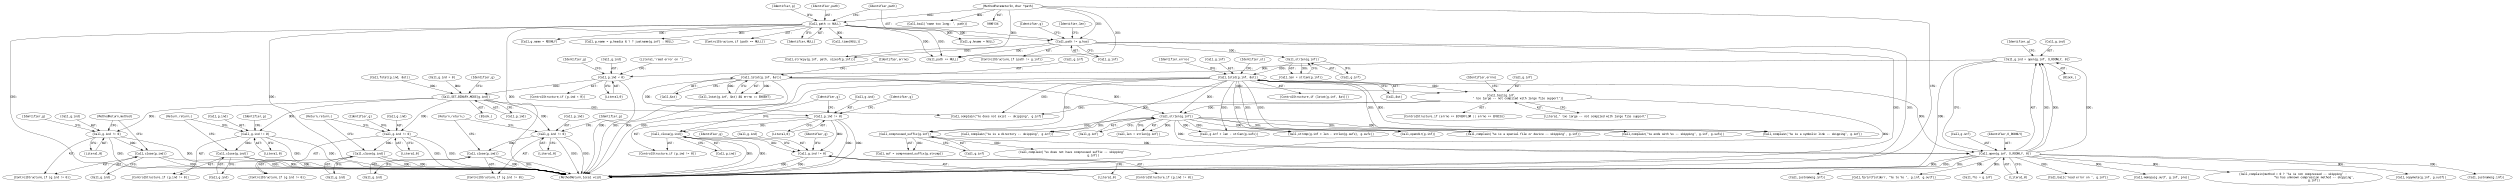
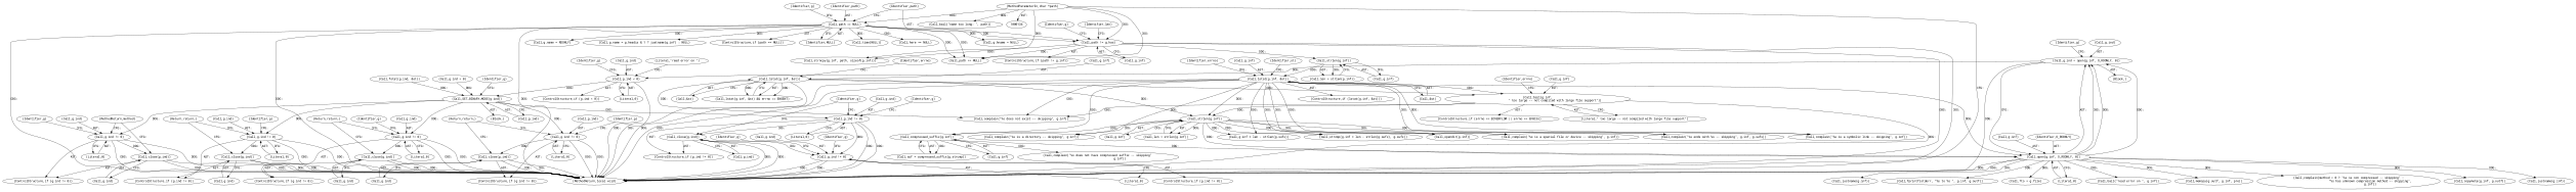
  digraph {
    fontname="Roboto Mono"
    node [fontname="Roboto Mono"]
    edge [fontname="Roboto Mono"]
    n1 [label="(Call,g.ind = open(g.inf, O_RDONLY, 0))"]
    n2 [label="(Call,open(g.inf, O_RDONLY, 0))"]
    n3 [label="(Call,g.ind < 0)"]
    n4 [label="(Block,)"]
    n5 [label="(MethodReturn,local void)"]
    n6 [label="(Call,complain(method < 0 ? \"%s is not compressed -- skipping\" :\n                         \"%s has unknown compression method -- skipping\",\n                         g.inf))"]
    n7 [label="(Call,copymeta(g.inf, g.outf))"]
    n8 [label="(Call,justname(g.inf))"]
    n9 [label="(Call,justname(g.inf))"]
    n10 [label="(Call,fprintf(stderr, \"%s to %s \", g.inf, g.outf))"]
-   n11 [label="(Call,*to = g.inf)"]
+   n11 [label="(Call,*to = g.file)"]
    n12 [label="(Literal,0)"]
    n13 [label="(Call,bail(\"read error on \", g.inf))"]
    n14 [label="(Call,memcpy(g.outf, g.inf, pre))"]
    n15 [label="(Call,SET_BINARY_MODE(g.ind))"]
    n16 [label="(Literal,0)"]
    n17 [label="(ControlStructure,if (g.ind < 0))"]
    n18 [label="(Call,lstat(g.inf, &st))"]
    n19 [label="(Call,strlen(g.inf))"]
    n20 [label="(Call,bail(g.inf,\n                    \" too large -- not compiled with large file support\"))"]
    n21 [label="(Call,compressed_suffix(g.inf))"]
    n22 [label="(Call,g.inf + len - strlen(g.sufx))"]
    n23 [label="(ControlStructure,if (lstat(g.inf, &st)))"]
    n24 [label="(Call,opendir(g.inf))"]
    n25 [label="(Call,complain(\"%s is a special file or device -- skipping\", g.inf))"]
    n26 [label="(Call,complain(\"%s ends with %s -- skipping\", g.inf, g.sufx))"]
    n27 [label="(Call,&st)"]
    n28 [label="(Call,complain(\"%s does not exist -- skipping\", g.inf))"]
    n29 [label="(Call,complain(\"%s is a symbolic link -- skipping\", g.inf))"]
    n30 [label="(Call,complain(\"%s is a directory -- skipping\", g.inf))"]
    n31 [label="(Call,strcmp(g.inf + len - strlen(g.sufx), g.sufx))"]
    n32 [label="(Call,len = strlen(g.inf))"]
    n33 [label="(Call,g.inf)"]
    n34 [label="(ControlStructure,if (errno == EOVERFLOW || errno == EFBIG))"]
    n35 [label="(Literal,\" too large -- not compiled with large file support\")"]
    n36 [label="(Call,suf = compressed_suffix(g.strcmp))"]
    n37 [label="(Call,g.inf)"]
    n38 [label="(Call,complain(\"%s does not have compressed suffix -- skipping\",\n                         g.inf))"]
    n39 [label="(Call,strlen(g.inf))"]
    n40 [label="(Call,g.inf)"]
    n41 [label="(Call,len = strlen(g.inf))"]
    n42 [label="(Call,path != g.has)"]
    n43 [label="(Call,strncpy(g.inf, path, sizeof(g.inf)))"]
    n44 [label="(Call,path == NULL)"]
    n45 [label="(ControlStructure,if (path != g.inf))"]
    n46 [label="(Call,g.inf)"]
    n47 [label="(Call,path == NULL)"]
    n48 [label="(Call,g.hname = NULL)"]
    n49 [label="(Call,g.name = RDONLY)"]
    n50 [label="(Call,g.name = g.headis & 1 ? justname(g.inf) : NULL)"]
    n51 [label="(ControlStructure,if (path == NULL))"]
    n52 [label="(Identifier,NULL)"]
    n53 [label="(Call,time(NULL))"]
+   n54 [label="(Call,here == NULL)"]
    n55 [label="(MethodParameterIn,char *path)"]
    n56 [label="(Call,bail(\"name too long: \", path))"]
    1000134
    n58 [label="(Call,lstat(g.inf, &st))"]
    n59 [label="(Call,lstat(g.inf, &st) && errno == ENOENT)"]
    n60 [label="(Call,&st)"]
    n61 [label="(Call,g.ind != 0)"]
    n62 [label="(Call,g.ind != 0)"]
    n63 [label="(Call,g.ind != 0)"]
    n64 [label="(Call,g.ind != 0)"]
    n65 [label="(Call,g.ind != 0)"]
    n66 [label="(Call,g.ind)"]
    n67 [label="(Block,)"]
    n68 [label="(Call,close(g.ind))"]
    n69 [label="(ControlStructure,if (g.ind != 0))"]
    n70 [label="(Literal,0)"]
    n71 [label="(Call,close(g.ind))"]
    n72 [label="(ControlStructure,if (g.ind != 0))"]
    n73 [label="(Literal,0)"]
    n74 [label="(Call,close(g.ind))"]
    n75 [label="(Literal,0)"]
    n76 [label="(ControlStructure,if (g.ind != 0))"]
    n77 [label="(Call,close(g.ind))"]
    n78 [label="(ControlStructure,if (g.ind != 0))"]
    n79 [label="(Literal,0)"]
    n80 [label="(Call,close(g.ind))"]
    n81 [label="(Call,g.ind != 0)"]
    n82 [label="(Literal,0)"]
    n83 [label="(ControlStructure,if (g.ind != 0))"]
    n84 [label="(Call,g.ind)"]
    n85 [label="(Call,g.ind)"]
    n86 [label="(Call,g.ind)"]
    n87 [label="(Call,g.ind)"]
    n88 [label="(Call,g.ind)"]
    n89 [label="(Literal,0)"]
    n90 [label="(ControlStructure,if (g.ind != 0))"]
    n91 [label="(Call,g.ind)"]
    n92 [label="(MethodReturn,method)"]
    n93 [label="(Call,g.ind)"]
    n94 [label="(Identifier,g)"]
    n95 [label="(Identifier,errno)"]
    n96 [label="(Identifier,errno)"]
    n97 [label="(Identifier,g)"]
    n98 [label="(Call,g.ind)"]
    n99 [label="(Identifier,g)"]
    n100 [label="(Identifier,g)"]
    n101 [label="(Call,g.inf)"]
    n102 [label="(Call,g.inf)"]
    n103 [label="(Identifier,g)"]
    n104 [label="(Call,g.ind)"]
    n105 [label="(Literal,\"read error on \")"]
    n106 [label="(Identifier,g)"]
    n107 [label="(Identifier,g)"]
    n108 [label="(Identifier,path)"]
    n109 [label="(Identifier,errno)"]
    n110 [label="(Call,g.inf)"]
    n111 [label="(Identifier,g)"]
    n112 [label="(Call,g.ind)"]
    n113 [label="(Identifier,O_RDONLY)"]
    n114 [label="(Identifier,g)"]
    n115 [label="(Call,fstat(g.ind, &st))"]
    n116 [label="(Call,g.ind)"]
    n117 [label="(Identifier,len)"]
    n118 [label="(Return,return;)"]
    n119 [label="(Call,g.inf)"]
    n120 [label="(Identifier,path)"]
    n121 [label="(Identifier,st)"]
    n122 [label="(Call,g.ind = 0)"]
    n123 [label="(Return,return;)"]
    n124 [label="(Identifier,g)"]
    n125 [label="(Identifier,g)"]
    n126 [label="(Return,return;)"]
    n127 [label="(Call,g.ind)"]
    n128 [label="(Call,g.ind)"]
    n129 [label="(Identifier,g)"]
    n130 [label="(Identifier,g)"]
    n1 -> n2 [label="CFG: "]
    n1 -> n3 [label="DDG: "]
    n1 -> n4 [label="AST: "]
    n1 -> n5 [label="DDG: "]
    n2 -> n1 [label="AST: "]
    n2 -> n1 [label="DDG: "]
    n2 -> n1 [label="DDG: "]
    n2 -> n1 [label="DDG: "]
    n2 -> n5 [label="DDG: "]
    n2 -> n5 [label="DDG: "]
    n2 -> n6 [label="DDG: "]
    n2 -> n7 [label="DDG: "]
    n2 -> n8 [label="DDG: "]
    n2 -> n9 [label="DDG: "]
    n2 -> n10 [label="DDG: "]
    n2 -> n11 [label="DDG: "]
    n2 -> n12 [label="CFG: "]
    n2 -> n13 [label="DDG: "]
    n2 -> n14 [label="DDG: "]
    n3 -> n5 [label="DDG: "]
    n3 -> n15 [label="DDG: "]
    n3 -> n16 [label="CFG: "]
    n3 -> n17 [label="AST: "]
    n12 -> n2 [label="AST: "]
    n15 -> n61 [label="DDG: "]
    n15 -> n62 [label="DDG: "]
    n15 -> n63 [label="DDG: "]
    n15 -> n64 [label="DDG: "]
    n15 -> n65 [label="DDG: "]
    n15 -> n66 [label="CFG: "]
    n15 -> n67 [label="AST: "]
    n16 -> n3 [label="AST: "]
    n18 -> n2 [label="DDG: "]
    n18 -> n5 [label="DDG: "]
    n18 -> n5 [label="DDG: "]
    n18 -> n19 [label="DDG: "]
    n18 -> n20 [label="DDG: "]
    n18 -> n21 [label="DDG: "]
    n18 -> n22 [label="DDG: "]
    n18 -> n23 [label="AST: "]
    n18 -> n24 [label="DDG: "]
    n18 -> n25 [label="DDG: "]
    n18 -> n26 [label="DDG: "]
    n18 -> n27 [label="CFG: "]
    n18 -> n28 [label="DDG: "]
    n18 -> n29 [label="DDG: "]
    n18 -> n30 [label="DDG: "]
    n18 -> n31 [label="DDG: "]
    n19 -> n2 [label="DDG: "]
    n19 -> n21 [label="DDG: "]
    n19 -> n22 [label="DDG: "]
    n19 -> n24 [label="DDG: "]
    n19 -> n25 [label="DDG: "]
    n19 -> n26 [label="DDG: "]
    n19 -> n29 [label="DDG: "]
    n19 -> n30 [label="DDG: "]
    n19 -> n31 [label="DDG: "]
    n19 -> n32 [label="AST: "]
    n19 -> n32 [label="DDG: "]
    n19 -> n33 [label="CFG: "]
    n20 -> n5 [label="DDG: "]
    n20 -> n19 [label="DDG: "]
    n20 -> n28 [label="DDG: "]
    n20 -> n34 [label="AST: "]
    n20 -> n35 [label="CFG: "]
    n21 -> n2 [label="DDG: "]
    n21 -> n36 [label="AST: "]
    n21 -> n36 [label="DDG: "]
    n21 -> n37 [label="CFG: "]
    n21 -> n38 [label="DDG: "]
    n27 -> n18 [label="AST: "]
    n32 -> n19 [label="CFG: "]
    n33 -> n19 [label="AST: "]
    n35 -> n20 [label="AST: "]
+   n36 -> n21 [label="CFG: "]
    n37 -> n21 [label="AST: "]
    n39 -> n18 [label="DDG: "]
    n39 -> n40 [label="CFG: "]
    n39 -> n41 [label="AST: "]
    n39 -> n41 [label="DDG: "]
    n40 -> n39 [label="AST: "]
    n41 -> n39 [label="CFG: "]
    n42 -> n5 [label="DDG: "]
    n42 -> n5 [label="DDG: "]
    n42 -> n39 [label="DDG: "]
    n42 -> n43 [label="DDG: "]
    n42 -> n44 [label="DDG: "]
    n42 -> n45 [label="AST: "]
    n42 -> n46 [label="CFG: "]
    n46 -> n42 [label="AST: "]
    n47 -> n5 [label="DDG: "]
    n47 -> n5 [label="DDG: "]
    n47 -> n5 [label="DDG: "]
    n47 -> n42 [label="DDG: "]
    n47 -> n44 [label="DDG: "]
    n47 -> n44 [label="DDG: "]
    n47 -> n48 [label="DDG: "]
    n47 -> n49 [label="DDG: "]
    n47 -> n50 [label="DDG: "]
    n47 -> n51 [label="AST: "]
    n47 -> n52 [label="CFG: "]
    n47 -> n53 [label="DDG: "]
+   n47 -> n54 [label="DDG: "]
    n52 -> n47 [label="AST: "]
    n55 -> n5 [label="CFG: "]
    n55 -> n42 [label="DDG: "]
    n55 -> n43 [label="DDG: "]
    n55 -> n44 [label="DDG: "]
    n55 -> n47 [label="DDG: "]
    n55 -> n56 [label="DDG: "]
    n55 -> 1000134 [label="AST: "]
    n58 -> n5 [label="DDG: "]
    n58 -> n19 [label="DDG: "]
    n58 -> n20 [label="DDG: "]
    n58 -> n28 [label="DDG: "]
    n58 -> n59 [label="AST: "]
    n58 -> n59 [label="DDG: "]
    n58 -> n59 [label="DDG: "]
    n58 -> n60 [label="CFG: "]
    n59 -> n58 [label="CFG: "]
    n60 -> n58 [label="AST: "]
    n61 -> n5 [label="DDG: "]
    n61 -> n5 [label="DDG: "]
    n61 -> n68 [label="DDG: "]
    n61 -> n69 [label="AST: "]
    n61 -> n70 [label="CFG: "]
    n62 -> n5 [label="DDG: "]
    n62 -> n5 [label="DDG: "]
    n62 -> n71 [label="DDG: "]
    n62 -> n72 [label="AST: "]
    n62 -> n73 [label="CFG: "]
    n63 -> n5 [label="DDG: "]
    n63 -> n5 [label="DDG: "]
    n63 -> n74 [label="DDG: "]
    n63 -> n75 [label="CFG: "]
    n63 -> n76 [label="AST: "]
    n64 -> n5 [label="DDG: "]
    n64 -> n5 [label="DDG: "]
    n64 -> n77 [label="DDG: "]
    n64 -> n78 [label="AST: "]
    n64 -> n79 [label="CFG: "]
    n65 -> n5 [label="DDG: "]
    n65 -> n5 [label="DDG: "]
    n65 -> n80 [label="DDG: "]
    n65 -> n81 [label="DDG: "]
    n65 -> n82 [label="CFG: "]
    n65 -> n83 [label="AST: "]
    n66 -> n15 [label="AST: "]
    n68 -> n5 [label="DDG: "]
    n68 -> n5 [label="DDG: "]
    n68 -> n69 [label="AST: "]
    n68 -> n84 [label="CFG: "]
    n70 -> n61 [label="AST: "]
    n71 -> n5 [label="DDG: "]
    n71 -> n5 [label="DDG: "]
    n71 -> n72 [label="AST: "]
    n71 -> n85 [label="CFG: "]
    n73 -> n62 [label="AST: "]
    n74 -> n5 [label="DDG: "]
    n74 -> n5 [label="DDG: "]
    n74 -> n76 [label="AST: "]
    n74 -> n86 [label="CFG: "]
    n75 -> n63 [label="AST: "]
    n77 -> n5 [label="DDG: "]
    n77 -> n5 [label="DDG: "]
    n77 -> n78 [label="AST: "]
    n77 -> n87 [label="CFG: "]
    n79 -> n64 [label="AST: "]
    n80 -> n5 [label="DDG: "]
    n80 -> n5 [label="DDG: "]
    n80 -> n81 [label="DDG: "]
    n80 -> n83 [label="AST: "]
    n80 -> n88 [label="CFG: "]
    n81 -> n5 [label="DDG: "]
    n81 -> n5 [label="DDG: "]
    n81 -> n89 [label="CFG: "]
    n81 -> n90 [label="AST: "]
    n82 -> n65 [label="AST: "]
    n84 -> n68 [label="AST: "]
    n85 -> n71 [label="AST: "]
    n86 -> n74 [label="AST: "]
    n87 -> n77 [label="AST: "]
    n88 -> n80 [label="AST: "]
    n89 -> n81 [label="AST: "]
    n91 -> n61 [label="AST: "]
    n92 -> n61 [label="CFG: "]
    n92 -> n68 [label="CFG: "]
    n93 -> n65 [label="AST: "]
    n94 -> n15 [label="CFG: "]
    n95 -> n20 [label="CFG: "]
    n96 -> n58 [label="CFG: "]
    n97 -> n65 [label="CFG: "]
    n98 -> n62 [label="AST: "]
    n99 -> n81 [label="CFG: "]
    n100 -> n1 [label="CFG: "]
    n101 -> n2 [label="AST: "]
    n102 -> n20 [label="AST: "]
    n103 -> n65 [label="CFG: "]
    n103 -> n80 [label="CFG: "]
    n104 -> n81 [label="AST: "]
    n105 -> n3 [label="CFG: "]
    n106 -> n42 [label="CFG: "]
    n107 -> n62 [label="CFG: "]
    n108 -> n47 [label="AST: "]
    n109 -> n18 [label="CFG: "]
    n110 -> n18 [label="AST: "]
    n111 -> n64 [label="CFG: "]
    n112 -> n64 [label="AST: "]
    n113 -> n2 [label="AST: "]
    n114 -> n3 [label="CFG: "]
    n115 -> n15 [label="DDG: "]
    n116 -> n1 [label="AST: "]
    n117 -> n42 [label="CFG: "]
    n118 -> n64 [label="CFG: "]
    n118 -> n77 [label="CFG: "]
    n119 -> n58 [label="AST: "]
    n120 -> n42 [label="AST: "]
    n120 -> n47 [label="CFG: "]
    n121 -> n18 [label="CFG: "]
    n122 -> n15 [label="DDG: "]
    n123 -> n63 [label="CFG: "]
    n123 -> n74 [label="CFG: "]
    n124 -> n63 [label="CFG: "]
    n125 -> n61 [label="CFG: "]
    n126 -> n62 [label="CFG: "]
    n126 -> n71 [label="CFG: "]
    n127 -> n3 [label="AST: "]
    n128 -> n63 [label="AST: "]
    n129 -> n47 [label="CFG: "]
    n130 -> n81 [label="CFG: "]
  }
